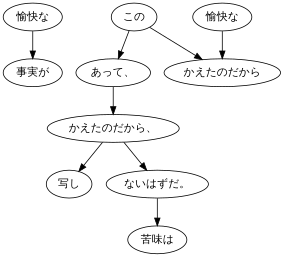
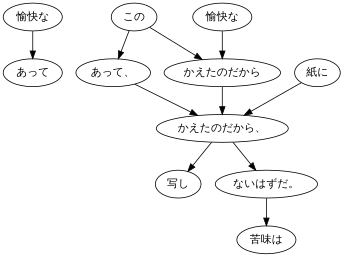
  digraph {
    fontname="Liberation Sans"
    node [fontname="Liberation Sans"]
    edge [fontname="Liberation Sans"]
    n1 [label="愉快な"]
-   n2 [label="事実が"]
+   n2 [label="あって"]
    n3 [label="あって、"]
    n4 [label="かえたのだから、"]
    n5 [label="写し"]
    n6 [label="ないはずだ。"]
    n7 [label="この"]
    n8 [label="かえたのだから"]
    n9 [label="愉快な"]
+   n10 [label="紙に"]
    n11 [label="苦味は"]
    n1 -> n2
    n3 -> n4
    n4 -> n5
    n4 -> n6
    n6 -> n11
    n7 -> n3
    n7 -> n8
+   n8 -> n4
    n9 -> n8
+   n10 -> n4
  }
